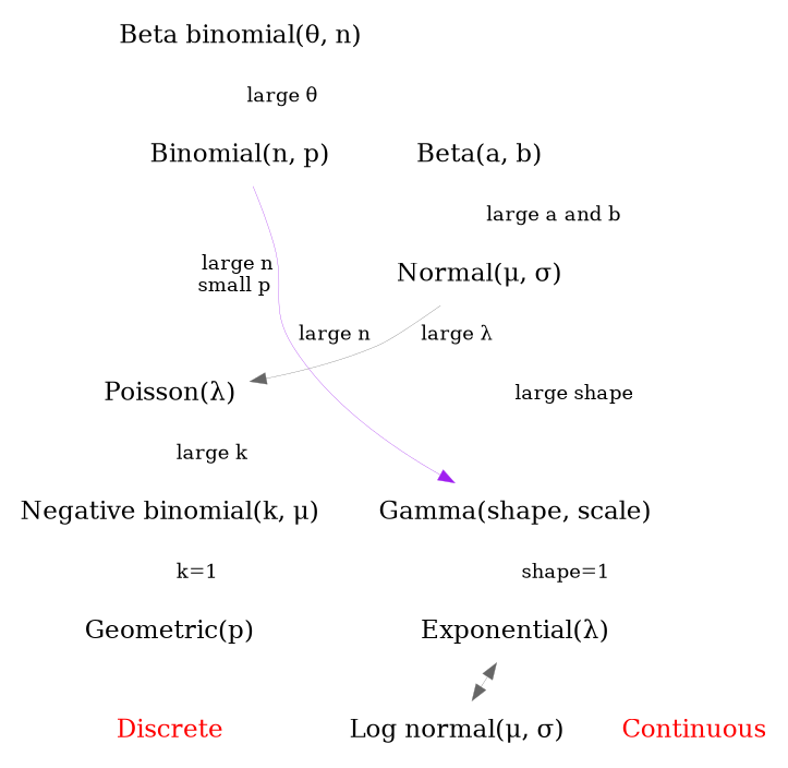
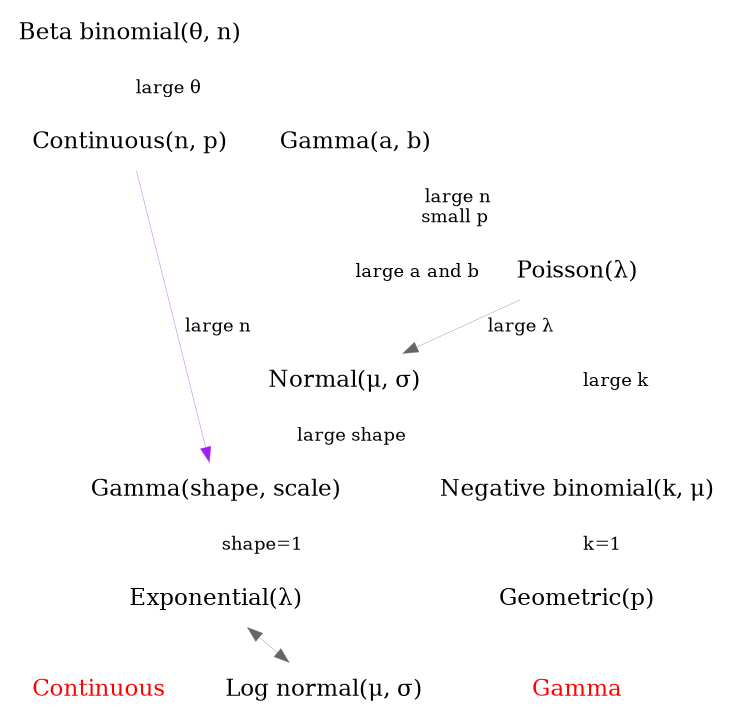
  digraph {
    arrowsize=0.3
    rankdir=TB
    ranksep=0.3
    node [color=white fontsize=15 shape=plaintext]
    edge [color=white fontsize=12 penwidth=0.2 dir=forward]
    n1 [label=<Beta binomial(&theta;, n)>]
-   n2 [label="Binomial(n, p)"]
+   n2 [label="Continuous(n, p)"]
    n3 [label=<Poisson(&lambda;)>]
    n4 [label=<Negative binomial(k, &mu;)>]
    n5 [label="Geometric(p)"]
-   Discrete [fontcolor=red]
-   n7 [label="Beta(a, b)"]
+   Discrete [fontcolor=red label=Gamma]
+   n7 [label="Gamma(a, b)"]
    n8 [label=<Normal(&mu;, &sigma;)>]
    n9 [label="Gamma(shape, scale)"]
    n10 [label=<Exponential(&lambda;)>]
    Continuous [fontcolor=red]
    n12 [label=< Log normal(&mu;, &sigma;)> shape=box]
    subgraph sub_1 {
      n1
      n2
      n3
      n4
      n5
      Discrete
    }
    subgraph sub_2 {
      n7
      n8
      n9
      n10
      Continuous
    }
    subgraph sub_3 {
      rank=same
      n2
      n7
    }
    subgraph sub_4 {
      rank=same
      n4
      n9
    }
    subgraph sub_5 {
      rank=same
      n5
      n10
    }
    subgraph sub_6 {
      rank=same
      Discrete
      Continuous
    }
    n1 -> n2 [label=< large &theta;> dir=""]
    n2 -> n3 [label=" large n\nsmall p" dir=""]
    n2 -> n9 [color=purple label=" large n"]
    n3 -> n4 [dir=back label=" large k"]
-   n8 -> n3 [color=gray40 label=< large &lambda;>]
+   n3 -> n8 [color=gray40 label=< large &lambda;>]
    n4 -> n5 [label=" k=1"]
    n5 -> Discrete
    n7 -> n8 [label=" large a and b"]
    n8 -> n9 [dir=back label=" large shape"]
    n9 -> n10 [label=" shape=1"]
    n10 -> Continuous
    n10 -> n12 [color=gray40 dir=both]
  }
